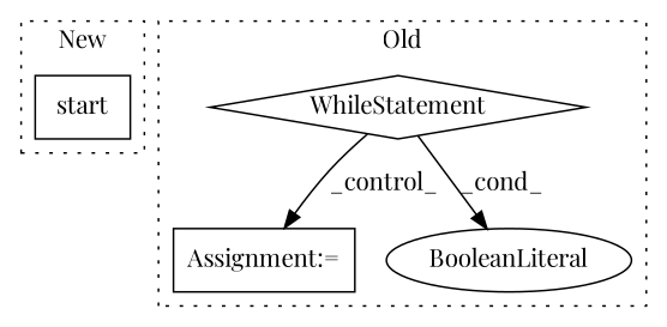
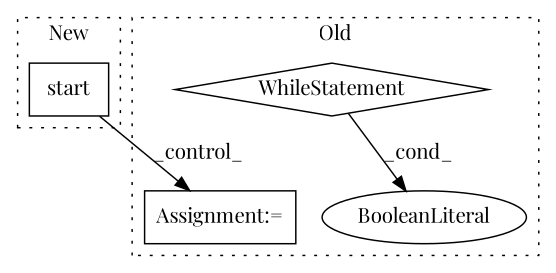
  digraph {
    fontname="Playfair Display"
    node [fontname="Playfair Display" shape=box]
    edge [fontname="Playfair Display"]
    n1 [a=32 l=7 label=start s=7650]
    n2 [a=61 l="7,2" label=WhileStatement s="7373,7384" shape=diamond]
    n3 [a=9 l=4 label=BooleanLiteral s=7380 shape=ellipse]
    n4 [a=7 l=1 label="Assignment:=" s=7754]
    subgraph cluster_1 {
      label=New
      style=dotted
      n1
    }
    subgraph cluster_2 {
      label=Old
      style=dotted
      n2
      n3
      n4
    }
    n2 -> n3 [label=_cond_]
-   n2 -> n4 [label=_control_]
+   n1 -> n4 [label=_control_]
  }
